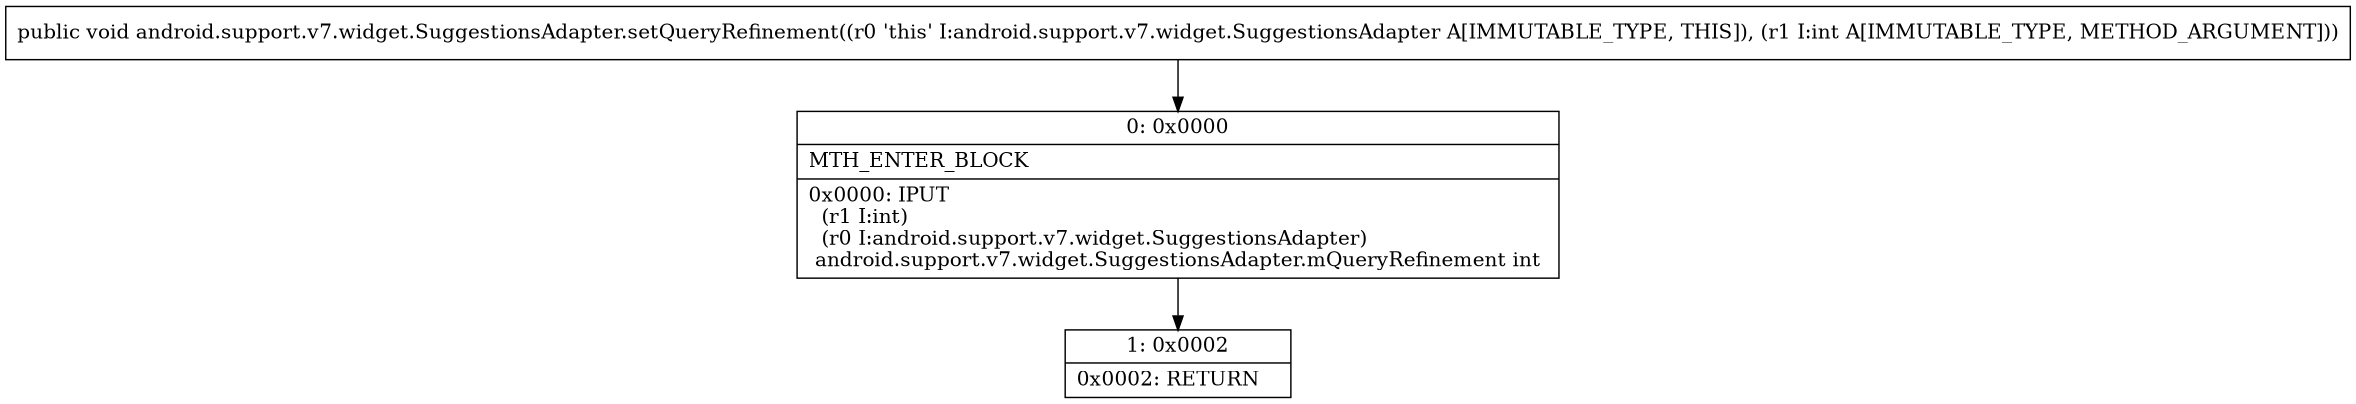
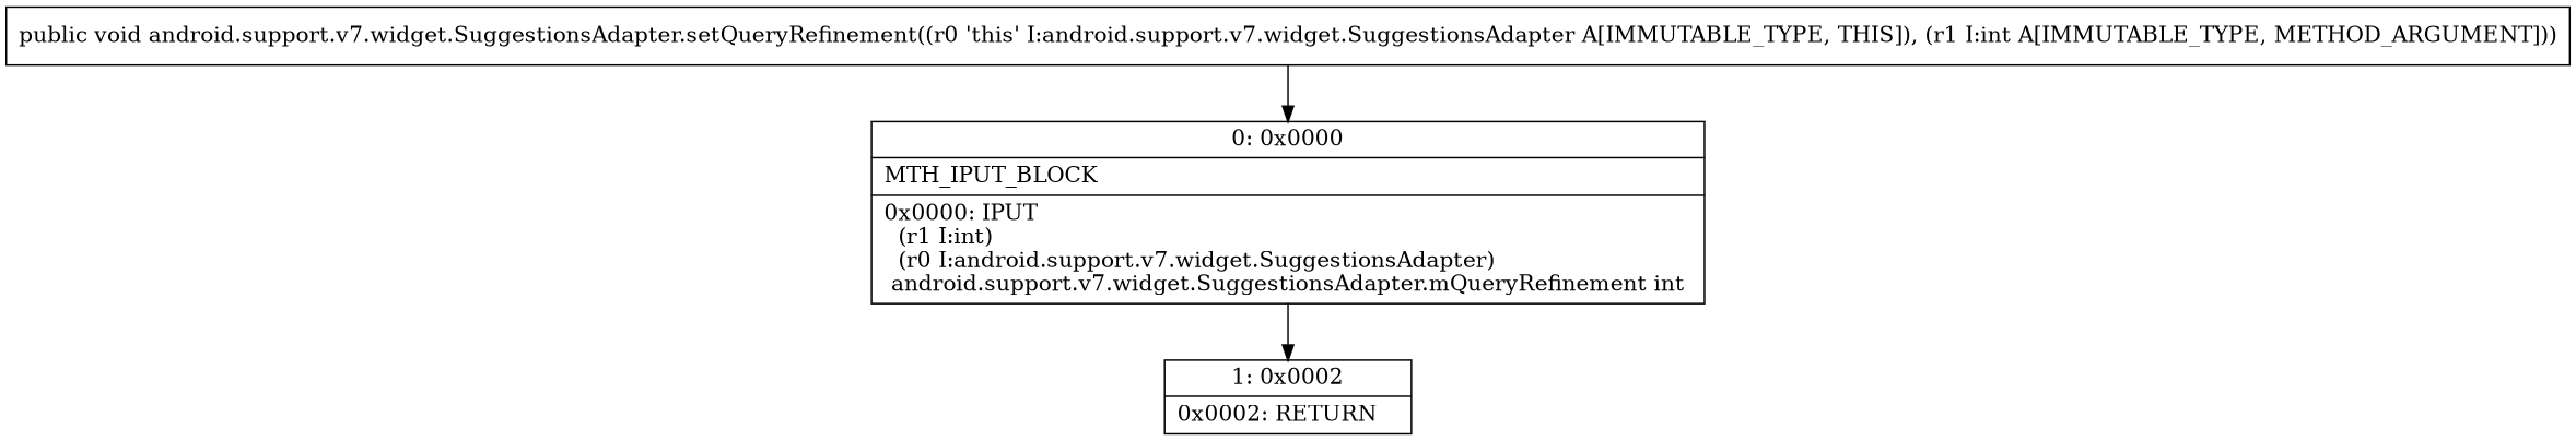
  digraph {
    node [shape=record]
-   n1 [label="{0\:\ 0x0000|MTH_ENTER_BLOCK\l|0x0000: IPUT  \l  (r1 I:int)\l  (r0 I:android.support.v7.widget.SuggestionsAdapter)\l android.support.v7.widget.SuggestionsAdapter.mQueryRefinement int \l}"]
+   n1 [label="{0\:\ 0x0000|MTH_IPUT_BLOCK\l|0x0000: IPUT  \l  (r1 I:int)\l  (r0 I:android.support.v7.widget.SuggestionsAdapter)\l android.support.v7.widget.SuggestionsAdapter.mQueryRefinement int \l}"]
    n2 [label="{1\:\ 0x0002|0x0002: RETURN   \l}"]
    n3 [label="{public void android.support.v7.widget.SuggestionsAdapter.setQueryRefinement((r0 'this' I:android.support.v7.widget.SuggestionsAdapter A[IMMUTABLE_TYPE, THIS]), (r1 I:int A[IMMUTABLE_TYPE, METHOD_ARGUMENT])) }"]
    n1 -> n2
    n3 -> n1
  }
